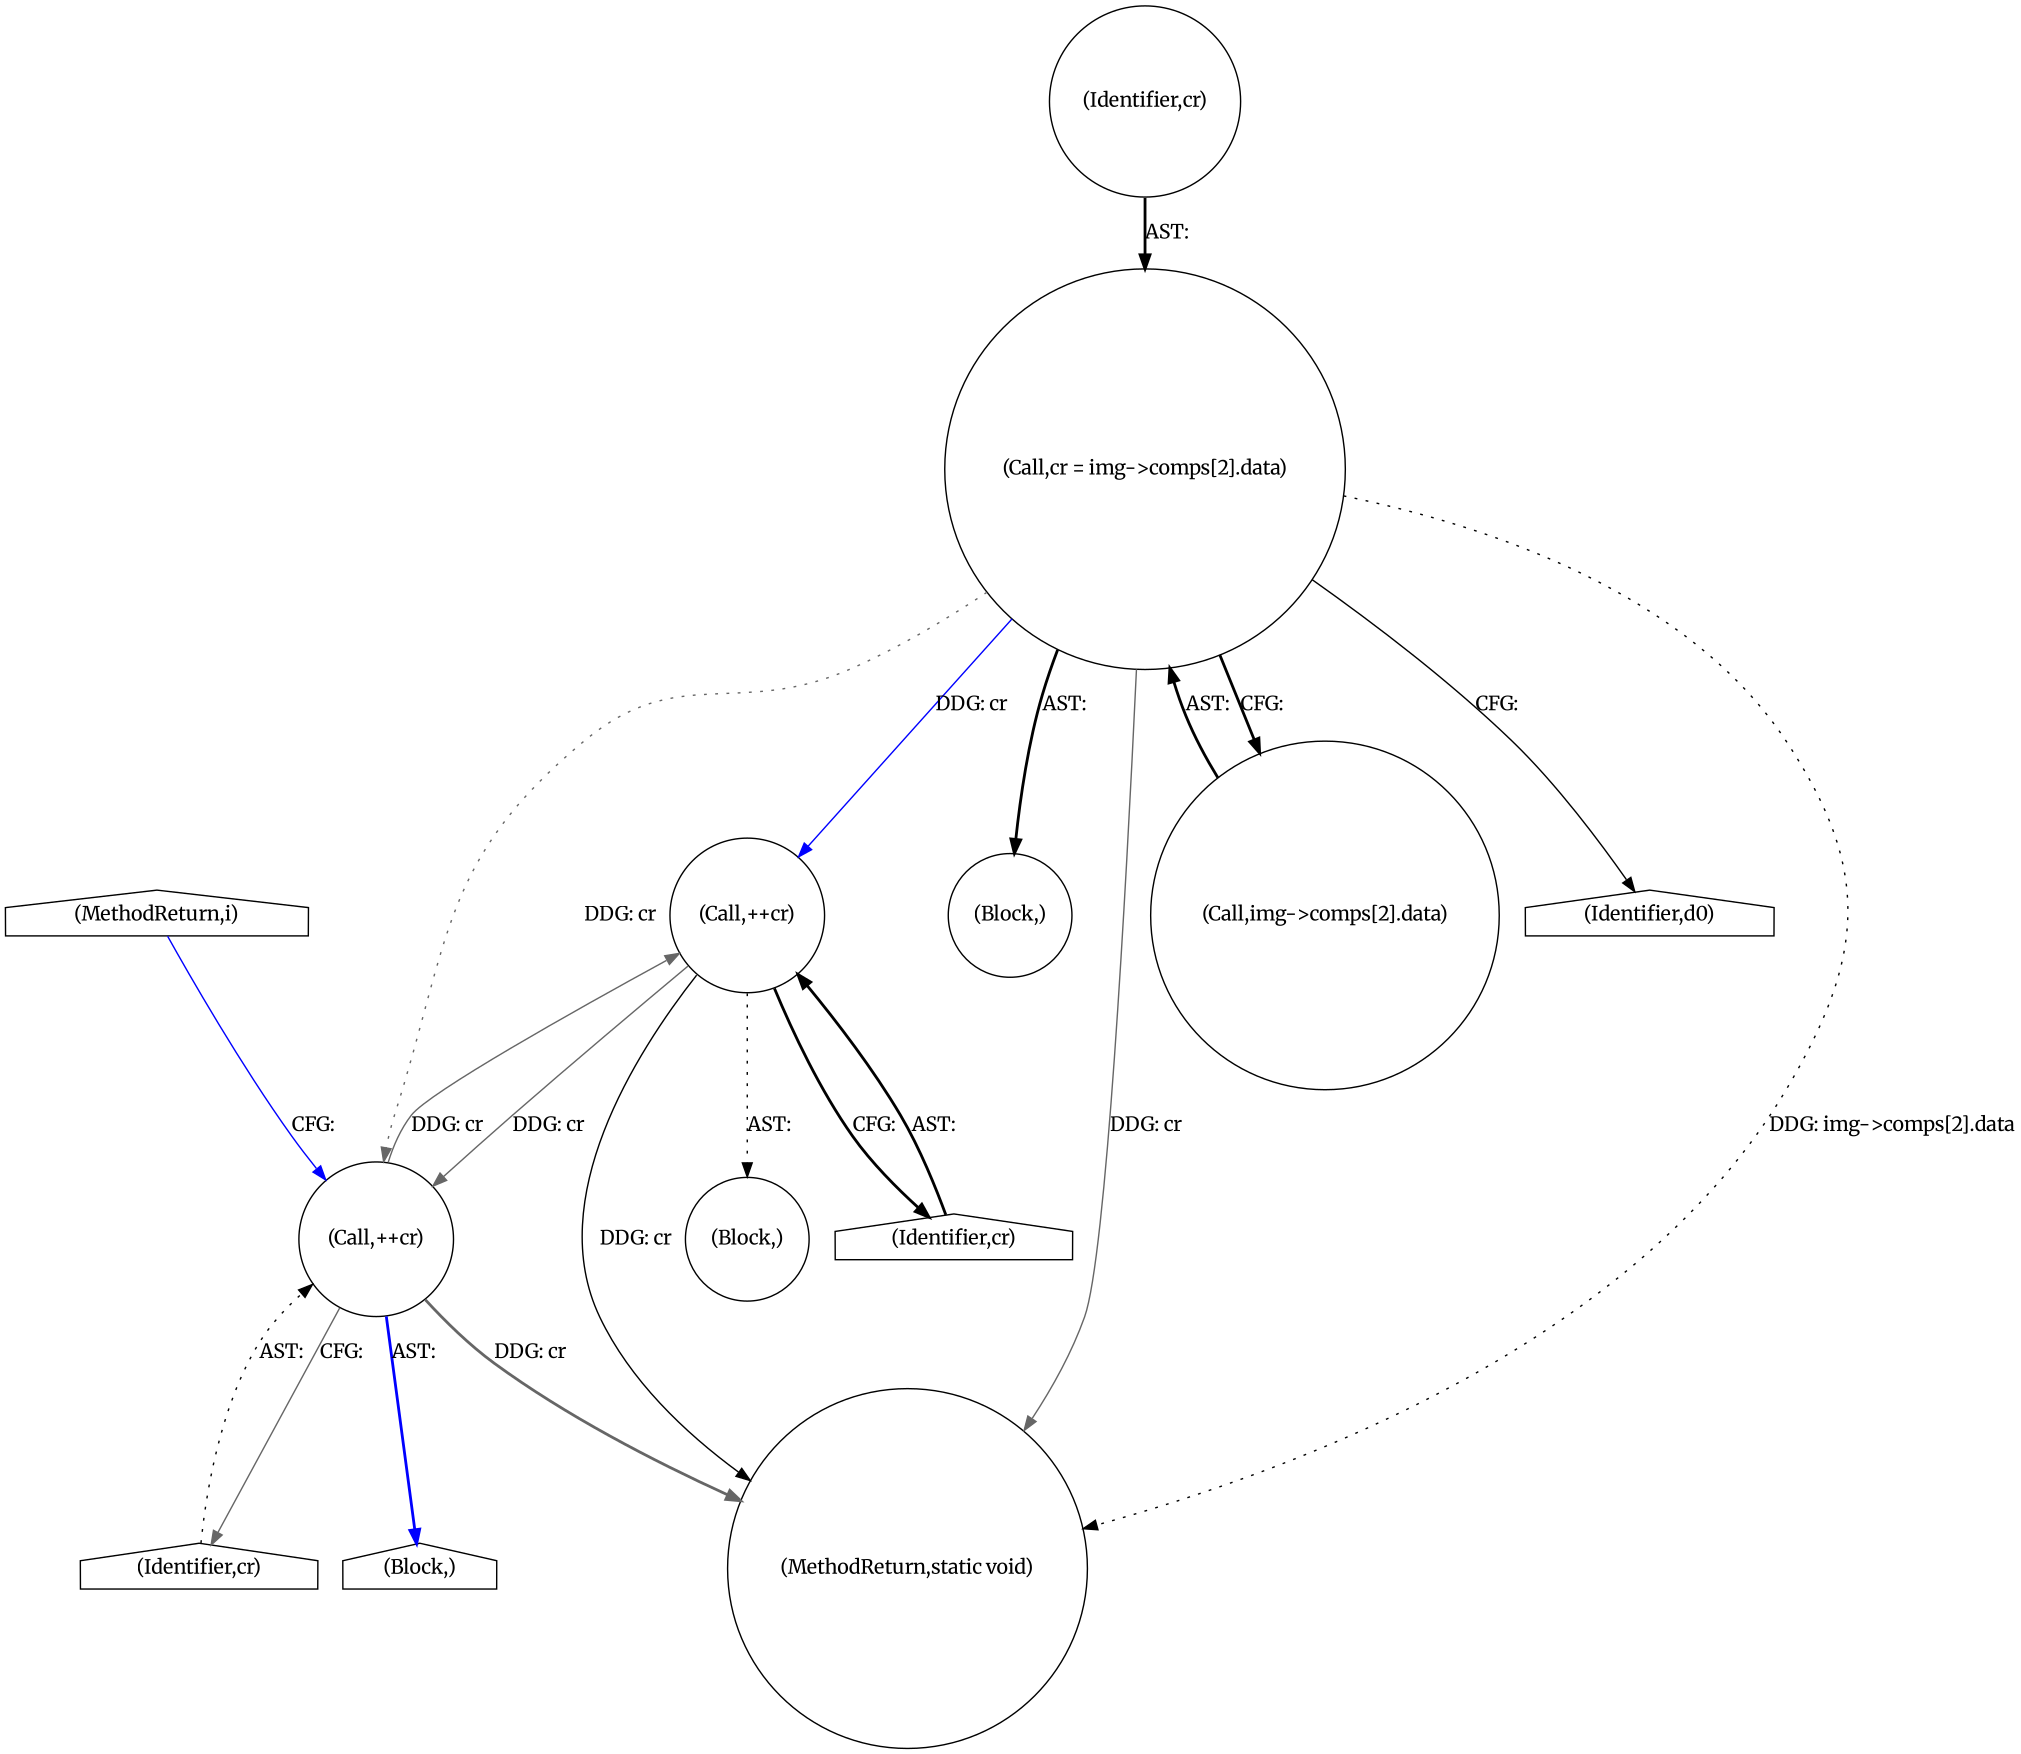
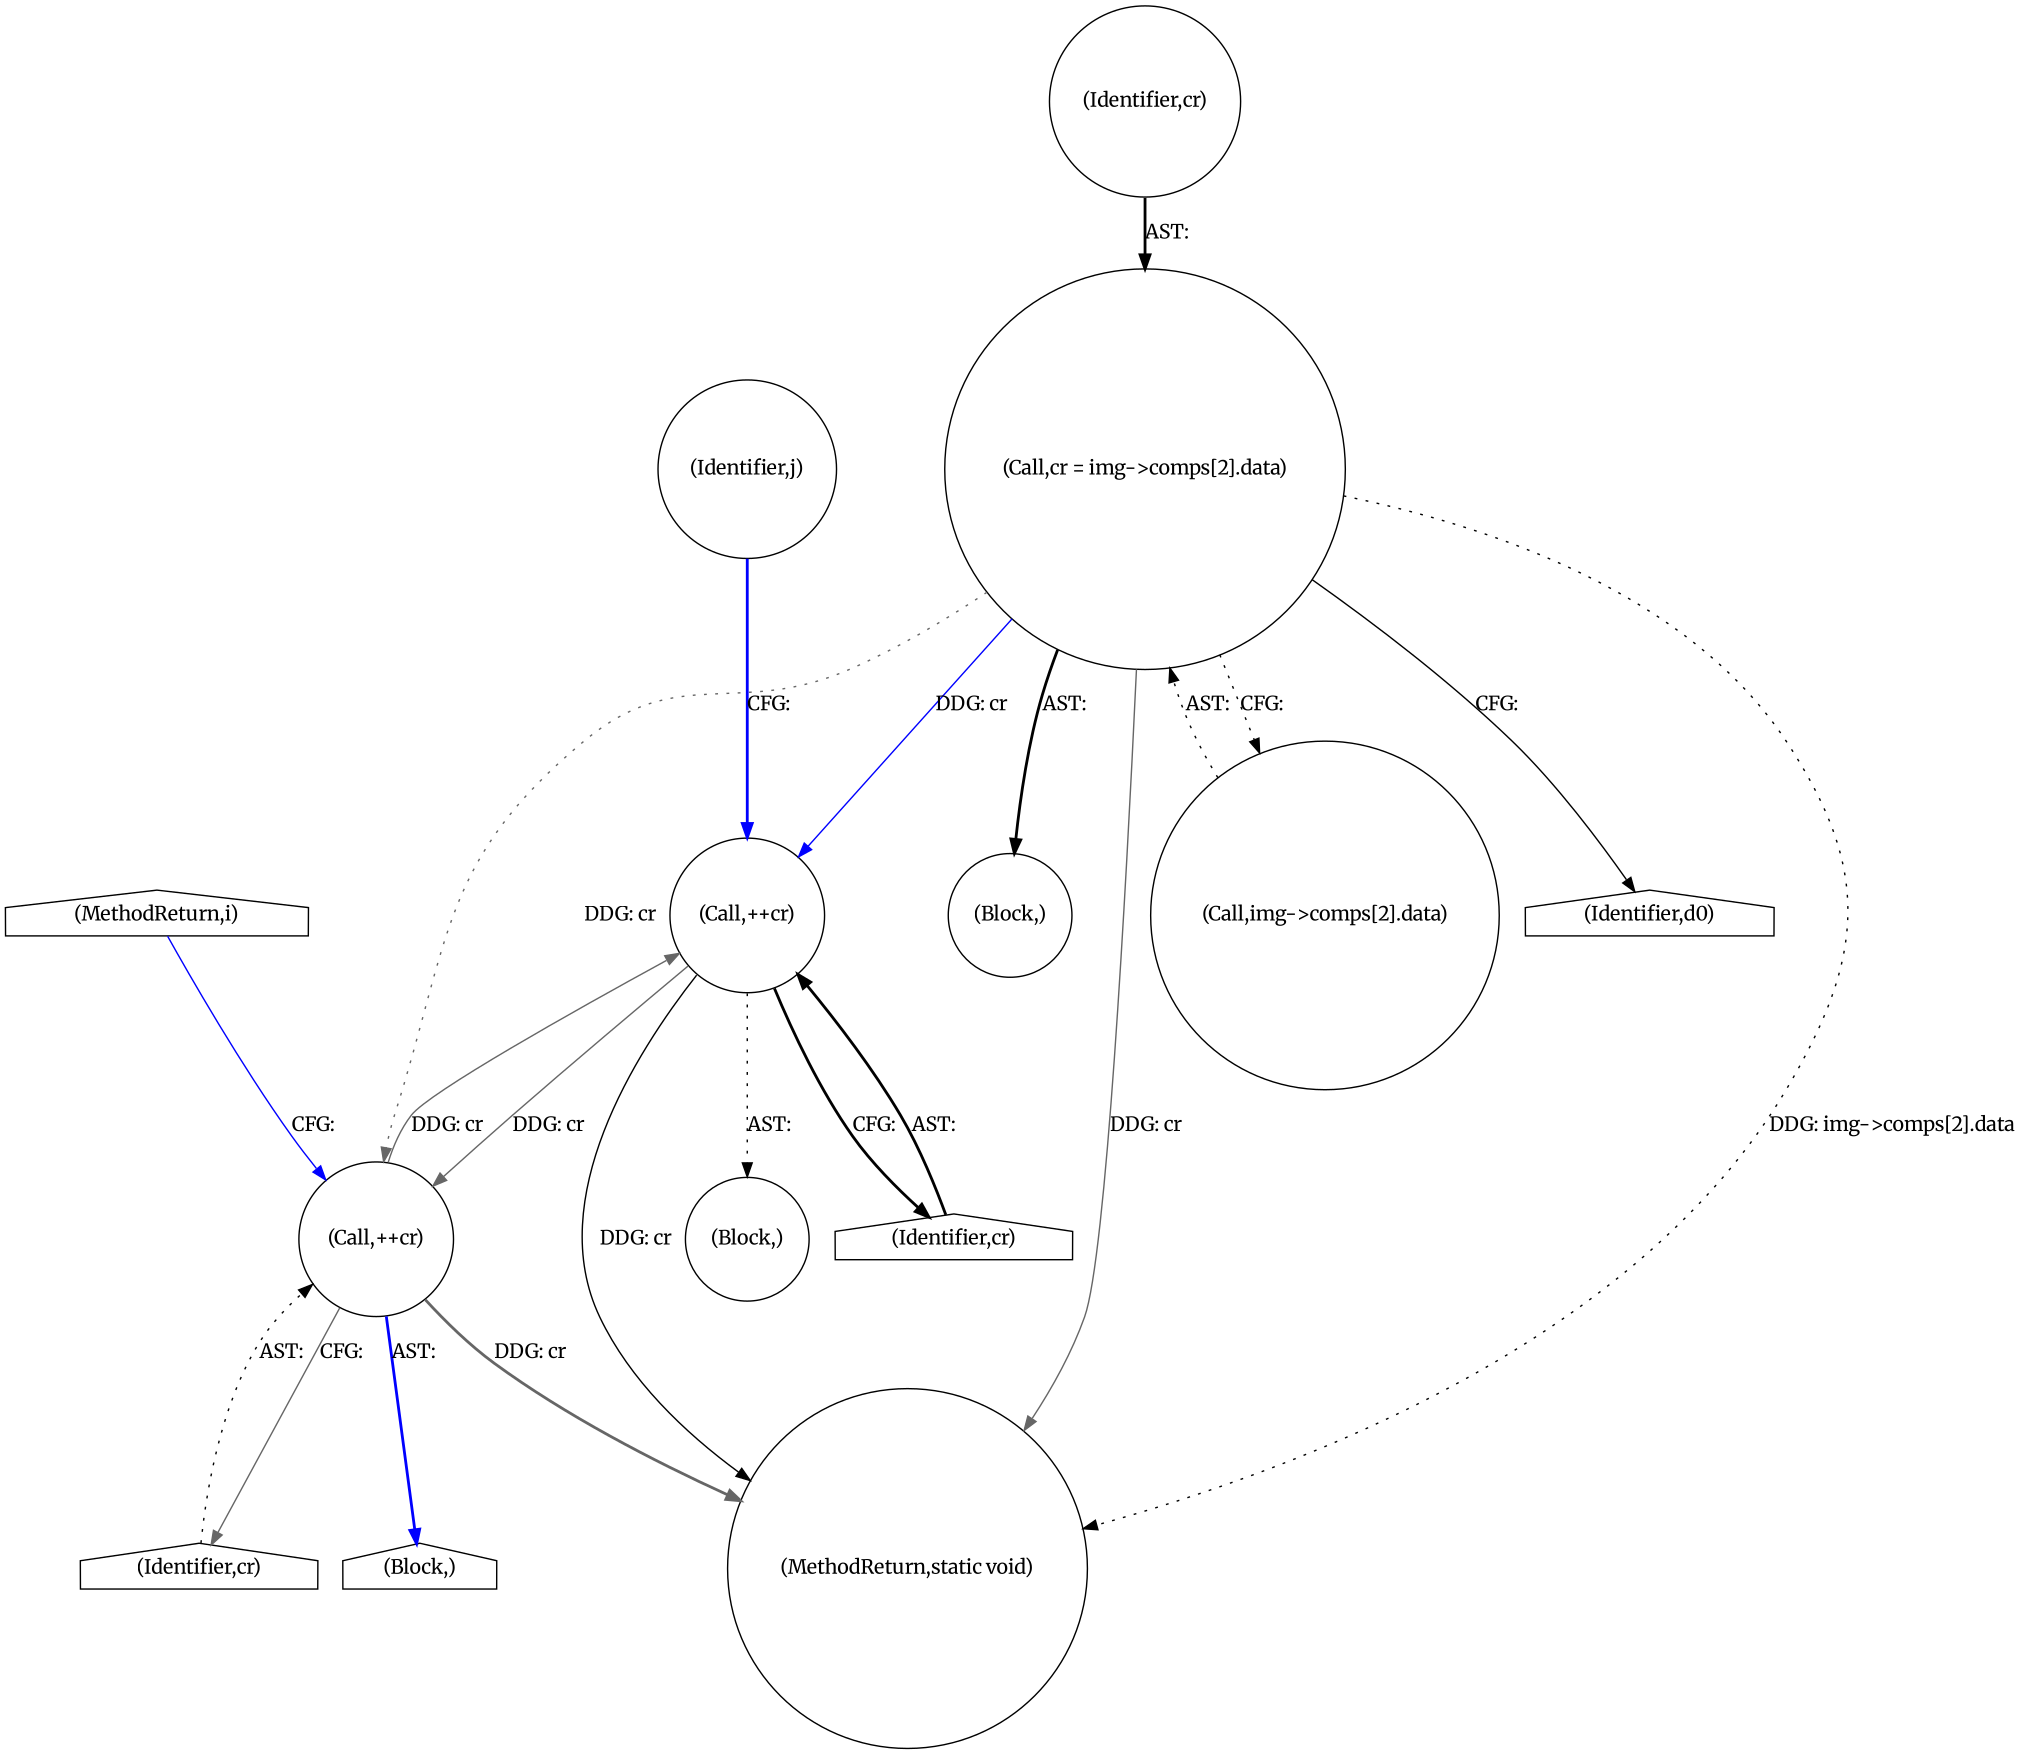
  digraph {
    fontname=Merriweather
    node [fontname=Merriweather shape=circle]
    edge [color=black fontname=Merriweather style=solid]
    n1 [label="(Call,cr = img->comps[2].data)"]
    n2 [label="(Call,++cr)"]
    n3 [label="(Call,++cr)"]
    n4 [label="(Block,)"]
    n5 [label="(MethodReturn,static void)"]
    n6 [label="(Call,img->comps[2].data)"]
    n7 [label="(Identifier,d0)" shape=house]
    n8 [label="(Identifier,cr)" shape=house]
    n9 [label="(Block,)"]
    n10 [label="(Identifier,cr)" shape=house]
    n11 [label="(Block,)" shape=house]
+   n12 [label="(Identifier,j)"]
    n13 [label="(MethodReturn,i)" shape=house]
    n14 [label="(Identifier,cr)"]
    n1 -> n2 [color=blue label="DDG: cr"]
    n1 -> n3 [color=gray40 label="DDG: cr" style=dotted]
    n1 -> n4 [label="AST: " style=bold]
    n1 -> n5 [label="DDG: img->comps[2].data" style=dotted]
    n1 -> n5 [color=gray40 label="DDG: cr"]
-   n1 -> n6 [label="CFG: " style=bold]
+   n1 -> n6 [label="CFG: " style=dotted]
    n1 -> n7 [label="CFG: "]
    n2 -> n3 [color=gray40 label="DDG: cr"]
    n2 -> n5 [label="DDG: cr"]
    n2 -> n8 [label="CFG: " style=bold]
    n2 -> n9 [label="AST: " style=dotted]
    n3 -> n2 [color=gray40 label="DDG: cr"]
    n3 -> n5 [color=gray40 label="DDG: cr" style=bold]
    n3 -> n10 [color=gray40 label="CFG: "]
    n3 -> n11 [color=blue label="AST: " style=bold]
-   n6 -> n1 [label="AST: " style=bold]
+   n6 -> n1 [label="AST: " style=dotted]
    n8 -> n2 [label="AST: " style=bold]
    n10 -> n3 [label="AST: " style=dotted]
+   n12 -> n2 [color=blue label="CFG: " style=bold]
    n13 -> n3 [color=blue label="CFG: "]
    n14 -> n1 [label="AST: " style=bold]
  }
